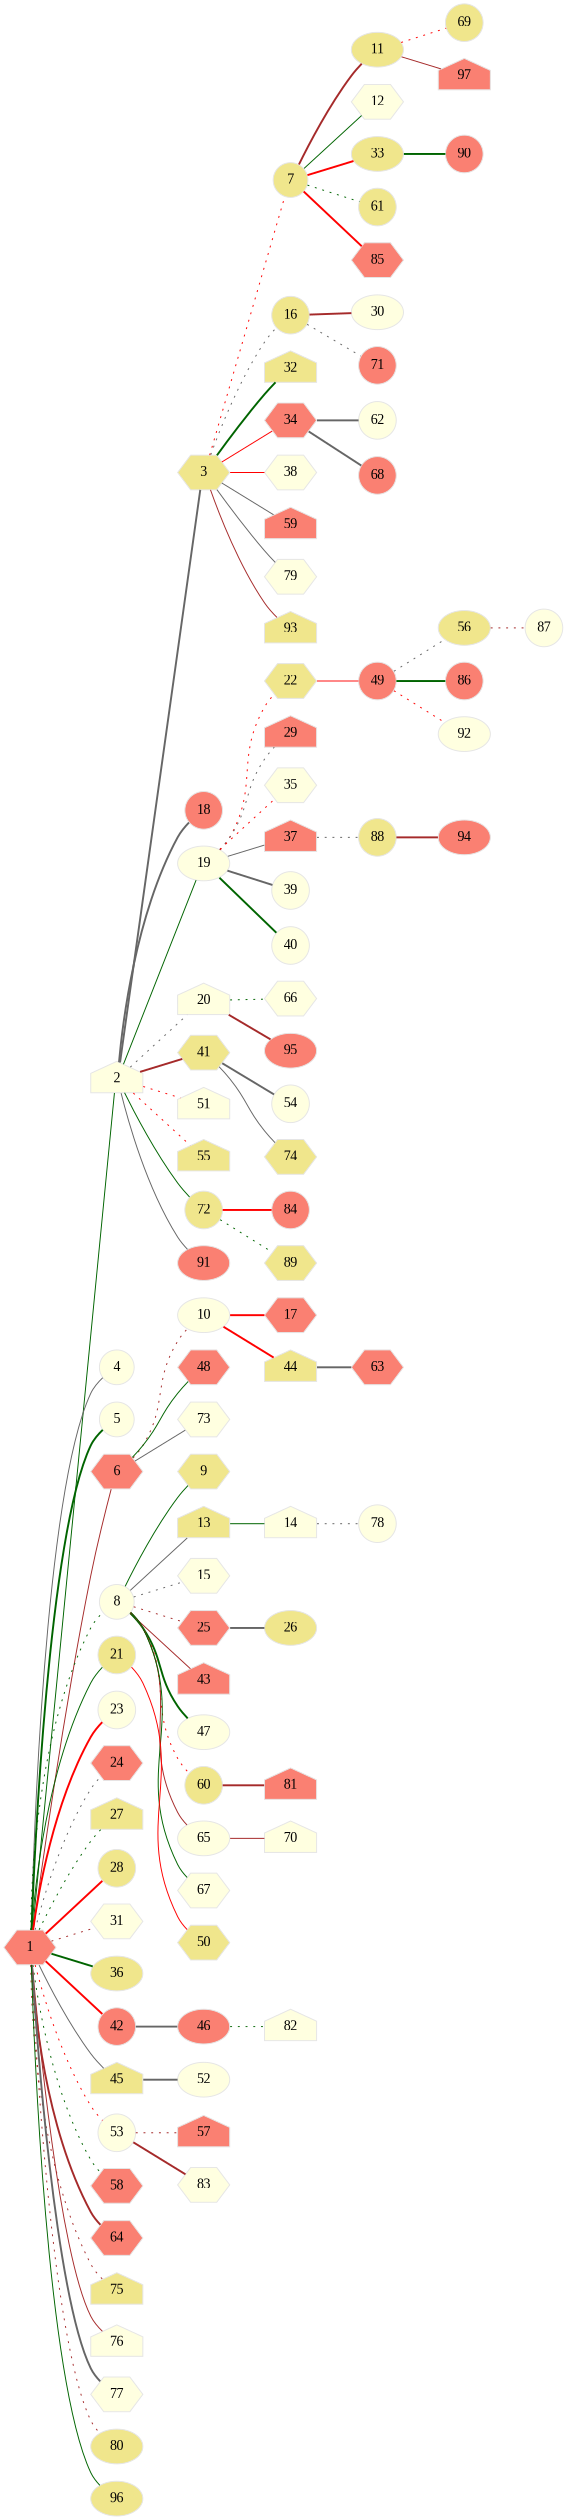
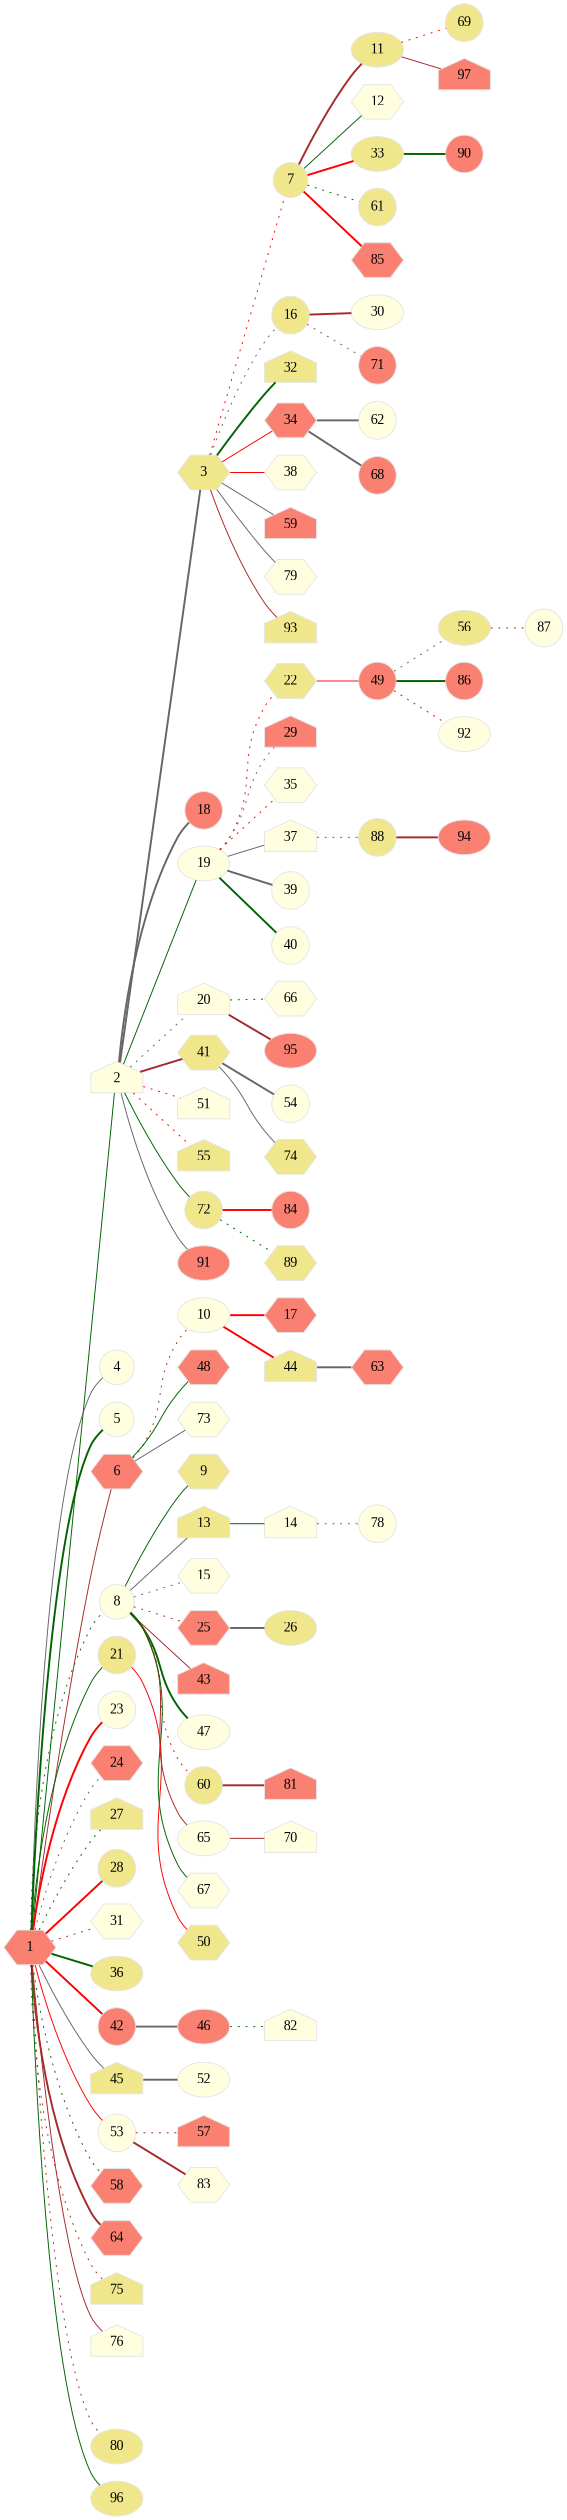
  graph {
    fontname="Liberation Serif"
    rankdir=LR
    node [color=gray90 fillcolor=lightyellow fontname="Liberation Serif" shape=hexagon style=filled]
    edge [color=gray40 fontname="Liberation Serif" style=bold]
    1 [fillcolor=salmon]
    2 [shape=house]
    4 [shape=circle]
    5 [shape=circle]
    6 [fillcolor=salmon]
    8 [shape=circle]
    21 [fillcolor=khaki shape=circle]
    23 [shape=circle]
    24 [fillcolor=salmon]
    27 [fillcolor=khaki shape=house]
    28 [fillcolor=khaki shape=circle]
    31
    36 [fillcolor=khaki shape=ellipse]
    42 [fillcolor=salmon shape=circle]
    45 [fillcolor=khaki shape=house]
    53 [shape=circle]
    58 [fillcolor=salmon]
    64 [fillcolor=salmon]
    75 [fillcolor=khaki shape=house]
    76 [shape=house]
-   77
    80 [fillcolor=khaki shape=ellipse]
    96 [fillcolor=khaki shape=ellipse]
    3 [fillcolor=khaki]
    18 [fillcolor=salmon shape=circle]
    19 [shape=ellipse]
    20 [shape=house]
    41 [fillcolor=khaki]
    51 [shape=house]
    55 [fillcolor=khaki shape=house]
    72 [fillcolor=khaki shape=circle]
    91 [fillcolor=salmon shape=ellipse]
    10 [shape=ellipse]
    48 [fillcolor=salmon]
    73
    9 [fillcolor=khaki]
    13 [fillcolor=khaki shape=house]
    15
    25 [fillcolor=salmon]
    43 [fillcolor=salmon shape=house]
    47 [shape=ellipse]
    60 [fillcolor=khaki shape=circle]
    65 [shape=ellipse]
    67
    50 [fillcolor=khaki]
    46 [fillcolor=salmon shape=ellipse]
    52 [shape=ellipse]
    57 [fillcolor=salmon shape=house]
    83
    7 [fillcolor=khaki shape=circle]
    16 [fillcolor=khaki shape=circle]
    32 [fillcolor=khaki shape=house]
    34 [fillcolor=salmon]
    38
    59 [fillcolor=salmon shape=house]
    79
    93 [fillcolor=khaki shape=house]
    22 [fillcolor=khaki]
    29 [fillcolor=salmon shape=house]
    35
-   37 [fillcolor=salmon shape=house]
+   37 [shape=house]
    39 [shape=circle]
    40 [shape=circle]
    66
    95 [fillcolor=salmon shape=ellipse]
    54 [shape=circle]
    74 [fillcolor=khaki]
    84 [fillcolor=salmon shape=circle]
    89 [fillcolor=khaki]
    11 [fillcolor=khaki shape=ellipse]
    12
    33 [fillcolor=khaki shape=ellipse]
    61 [fillcolor=khaki shape=circle]
    85 [fillcolor=salmon]
    30 [shape=ellipse]
    71 [fillcolor=salmon shape=circle]
    62 [shape=circle]
    68 [fillcolor=salmon shape=circle]
    17 [fillcolor=salmon]
    44 [fillcolor=khaki shape=house]
    69 [fillcolor=khaki shape=circle]
    97 [fillcolor=salmon shape=house]
    90 [fillcolor=salmon shape=circle]
    14 [shape=house]
    26 [fillcolor=khaki shape=ellipse]
    81 [fillcolor=salmon shape=house]
    70 [shape=house]
    63 [fillcolor=salmon]
    78 [shape=circle]
    49 [fillcolor=salmon shape=circle]
    88 [fillcolor=khaki shape=circle]
    56 [fillcolor=khaki shape=ellipse]
    86 [fillcolor=salmon shape=circle]
    92 [shape=ellipse]
    94 [fillcolor=salmon shape=ellipse]
    82 [shape=house]
    87 [shape=circle]
    1 -- 2 [color=darkgreen style=solid]
    1 -- 4 [style=solid]
    1 -- 5 [color=darkgreen]
    1 -- 6 [color=brown style=solid]
    1 -- 8 [color=darkgreen style=dotted]
    1 -- 21 [color=darkgreen style=solid]
    1 -- 23 [color=red]
    1 -- 24 [style=dotted]
    1 -- 27 [color=darkgreen style=dotted]
    1 -- 28 [color=red]
    1 -- 31 [color=brown style=dotted]
    1 -- 36 [color=darkgreen]
    1 -- 42 [color=red]
    1 -- 45 [style=solid]
-   1 -- 53 [color=red style=dotted]
+   1 -- 53 [color=red style=solid]
    1 -- 58 [color=darkgreen style=dotted]
    1 -- 64 [color=brown]
    1 -- 75 [color=brown style=dotted]
    1 -- 76 [color=brown style=solid]
-   1 -- 77
    1 -- 80 [color=brown style=dotted]
    1 -- 96 [color=darkgreen style=solid]
    2 -- 3
    2 -- 18
    2 -- 19 [color=darkgreen style=solid]
    2 -- 20 [style=dotted]
    2 -- 41 [color=brown]
    2 -- 51 [color=red style=dotted]
    2 -- 55 [color=red style=dotted]
    2 -- 72 [color=darkgreen style=solid]
    2 -- 91 [style=solid]
    6 -- 10 [color=brown style=dotted]
    6 -- 48 [color=darkgreen style=solid]
    6 -- 73 [style=solid]
    8 -- 9 [color=darkgreen style=solid]
    8 -- 13 [style=solid]
    8 -- 15 [style=dotted]
    8 -- 25 [color=brown style=dotted]
    8 -- 43 [color=brown style=solid]
    8 -- 47 [color=darkgreen]
    8 -- 60 [color=red style=dotted]
    8 -- 65 [color=brown style=solid]
    8 -- 67 [color=darkgreen style=solid]
    21 -- 50 [color=red style=solid]
    42 -- 46
    45 -- 52
    53 -- 57 [color=brown style=dotted]
    53 -- 83 [color=brown]
    3 -- 7 [color=red style=dotted]
    3 -- 16 [style=dotted]
    3 -- 32 [color=darkgreen]
    3 -- 34 [color=red style=solid]
    3 -- 38 [color=red style=solid]
    3 -- 59 [style=solid]
    3 -- 79 [style=solid]
    3 -- 93 [color=brown style=solid]
    19 -- 22 [color=red style=dotted]
    19 -- 29 [style=dotted]
    19 -- 35 [color=red style=dotted]
    19 -- 37 [style=solid]
    19 -- 39
    19 -- 40 [color=darkgreen]
    20 -- 66 [color=darkgreen style=dotted]
    20 -- 95 [color=brown]
    41 -- 54
    41 -- 74 [style=solid]
    72 -- 84 [color=red]
    72 -- 89 [color=darkgreen style=dotted]
    10 -- 17 [color=red]
    10 -- 44 [color=red]
    13 -- 14 [color=darkgreen style=solid]
    25 -- 26
    60 -- 81 [color=brown]
    65 -- 70 [color=brown style=solid]
    46 -- 82 [color=darkgreen style=dotted]
    7 -- 11 [color=brown]
    7 -- 12 [color=darkgreen style=solid]
    7 -- 33 [color=red]
    7 -- 61 [color=darkgreen style=dotted]
    7 -- 85 [color=red]
    16 -- 30 [color=brown]
    16 -- 71 [style=dotted]
    34 -- 62
    34 -- 68
    22 -- 49 [color=red style=solid]
    37 -- 88 [style=dotted]
    11 -- 69 [color=red style=dotted]
    11 -- 97 [color=brown style=solid]
    33 -- 90 [color=darkgreen]
    44 -- 63
    14 -- 78 [style=dotted]
    49 -- 56 [style=dotted]
    49 -- 86 [color=darkgreen]
    49 -- 92 [color=red style=dotted]
    88 -- 94 [color=brown]
    56 -- 87 [color=brown style=dotted]
  }
